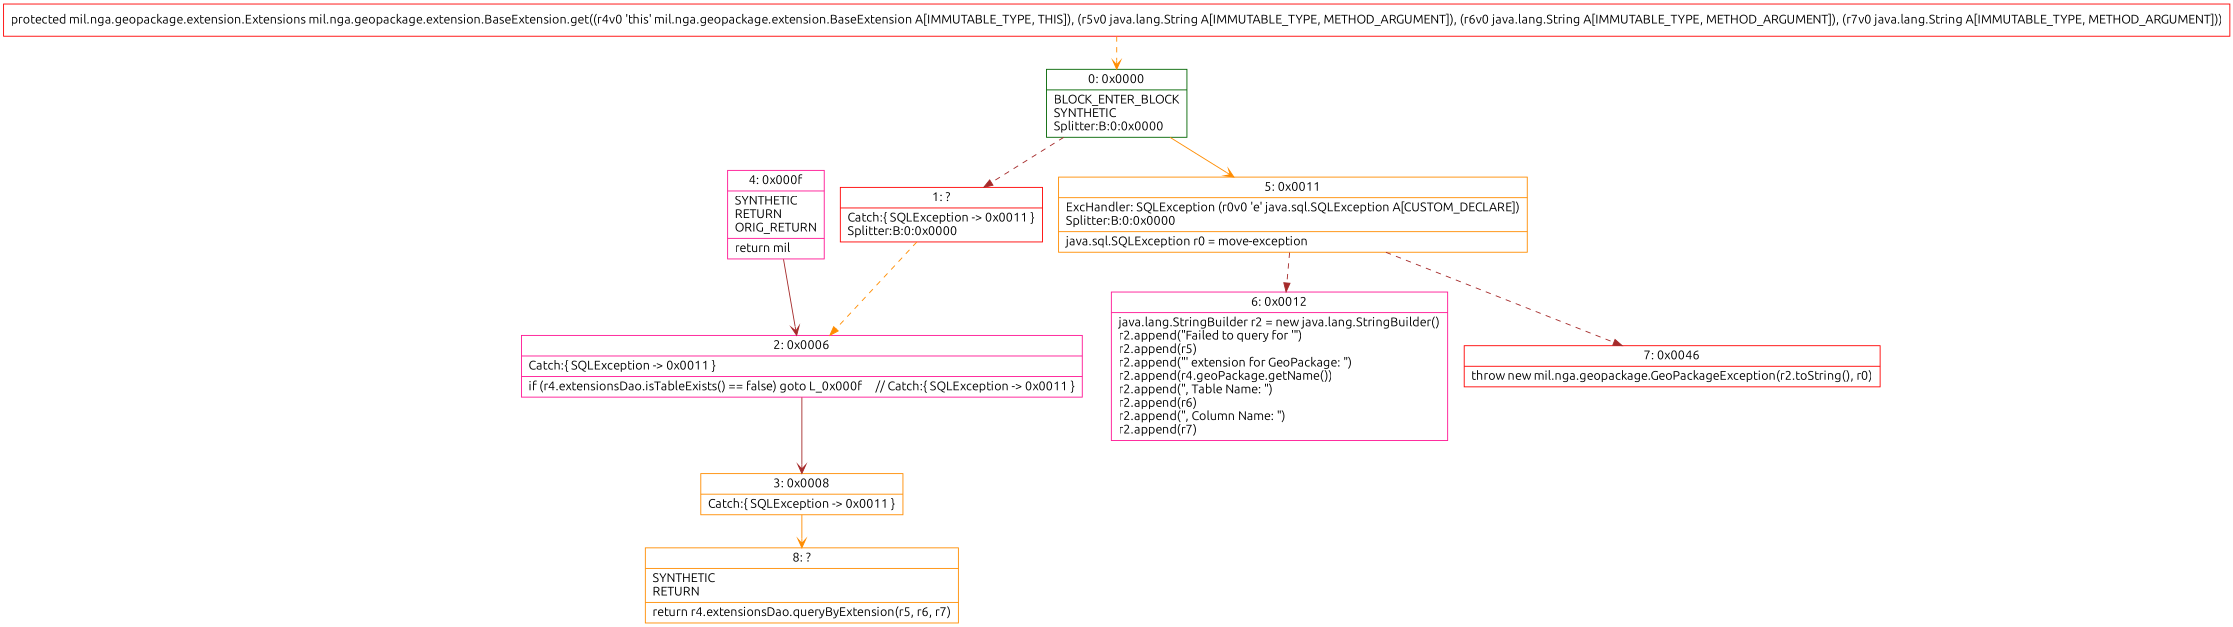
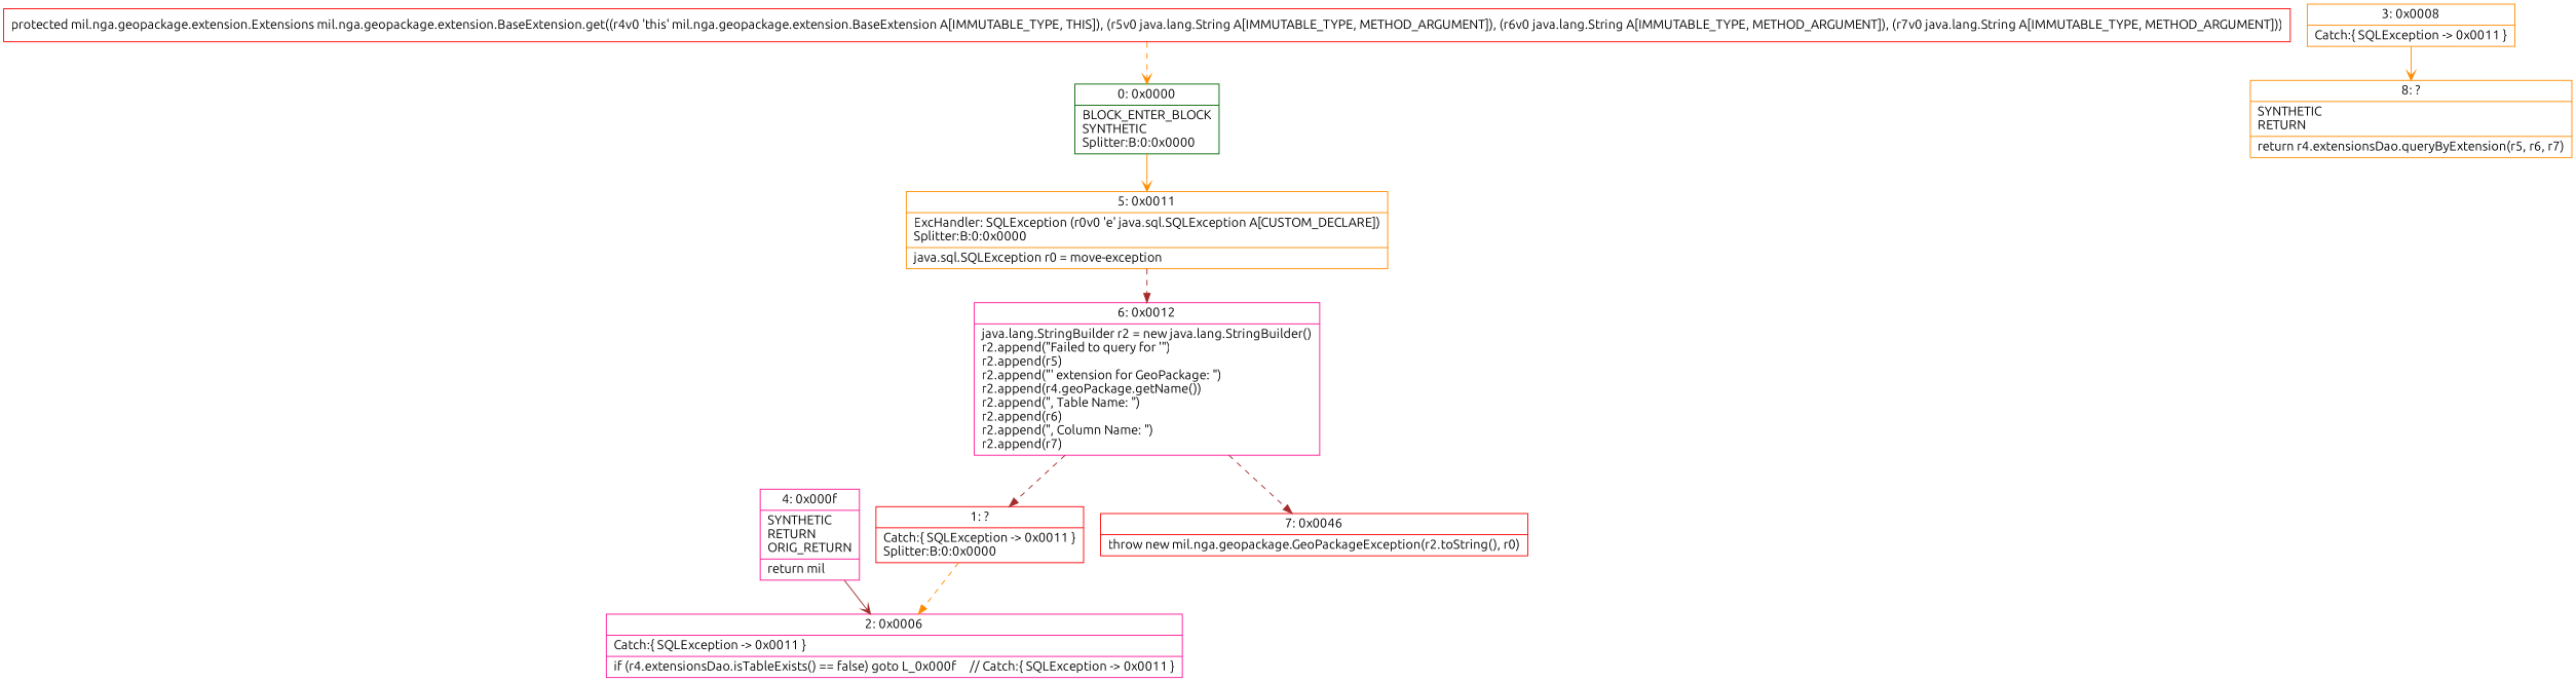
  digraph {
    fontname=Ubuntu
    node [color=red fontname=Ubuntu shape=record]
    edge [arrowhead=vee color=brown fontname=Ubuntu style=dashed]
    n1 [color=darkgreen label="{0\:\ 0x0000|BLOCK_ENTER_BLOCK\lSYNTHETIC\lSplitter:B:0:0x0000\l}"]
    n2 [label="{1\:\ ?|Catch:\{ SQLException \-\> 0x0011 \}\lSplitter:B:0:0x0000\l}"]
    n3 [color=darkorange label="{5\:\ 0x0011|ExcHandler: SQLException (r0v0 'e' java.sql.SQLException A[CUSTOM_DECLARE])\lSplitter:B:0:0x0000\l|java.sql.SQLException r0 = move\-exception\l}"]
    n4 [color=deeppink label="{2\:\ 0x0006|Catch:\{ SQLException \-\> 0x0011 \}\l|if (r4.extensionsDao.isTableExists() == false) goto L_0x000f     \/\/ Catch:\{ SQLException \-\> 0x0011 \}\l}"]
    n5 [color=deeppink label="{6\:\ 0x0012|java.lang.StringBuilder r2 = new java.lang.StringBuilder()\lr2.append(\"Failed to query for '\")\lr2.append(r5)\lr2.append(\"' extension for GeoPackage: \")\lr2.append(r4.geoPackage.getName())\lr2.append(\", Table Name: \")\lr2.append(r6)\lr2.append(\", Column Name: \")\lr2.append(r7)\l}"]
    n6 [color=darkorange label="{3\:\ 0x0008|Catch:\{ SQLException \-\> 0x0011 \}\l}"]
    n7 [color=darkorange label="{8\:\ ?|SYNTHETIC\lRETURN\l|return r4.extensionsDao.queryByExtension(r5, r6, r7)\l}"]
    n8 [color=deeppink label="{4\:\ 0x000f|SYNTHETIC\lRETURN\lORIG_RETURN\l|return mil\l}"]
    n9 [label="{7\:\ 0x0046|throw new mil.nga.geopackage.GeoPackageException(r2.toString(), r0)\l}"]
    n10 [label="{protected mil.nga.geopackage.extension.Extensions mil.nga.geopackage.extension.BaseExtension.get((r4v0 'this' mil.nga.geopackage.extension.BaseExtension A[IMMUTABLE_TYPE, THIS]), (r5v0 java.lang.String A[IMMUTABLE_TYPE, METHOD_ARGUMENT]), (r6v0 java.lang.String A[IMMUTABLE_TYPE, METHOD_ARGUMENT]), (r7v0 java.lang.String A[IMMUTABLE_TYPE, METHOD_ARGUMENT])) }"]
-   n1 -> n2 [arrowhead=normal]
+   n5 -> n2 [arrowhead=normal]
    n1 -> n3 [color=darkorange style=solid]
    n2 -> n4 [arrowhead=normal color=darkorange]
    n3 -> n5 [arrowhead=normal]
-   n4 -> n6 [style=solid]
-   n3 -> n9 [arrowhead=normal]
+   n5 -> n9 [arrowhead=normal]
    n6 -> n7 [color=darkorange style=solid]
    n8 -> n4 [style=solid]
    n10 -> n1 [color=darkorange]
  }
